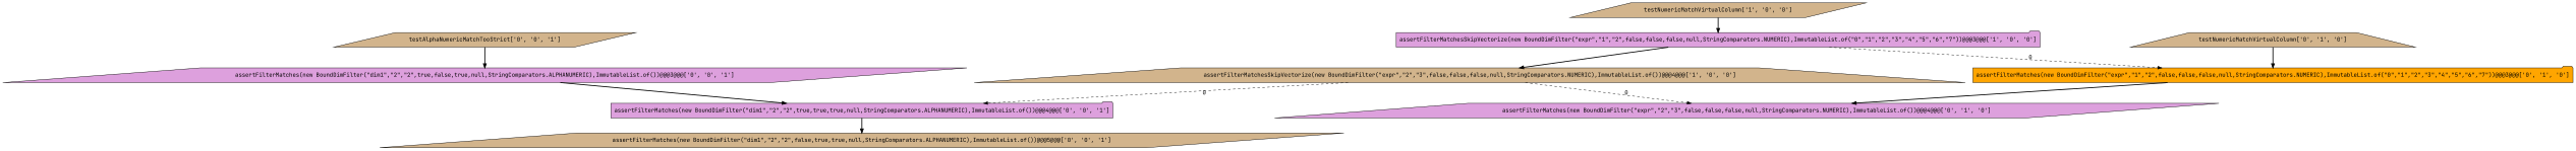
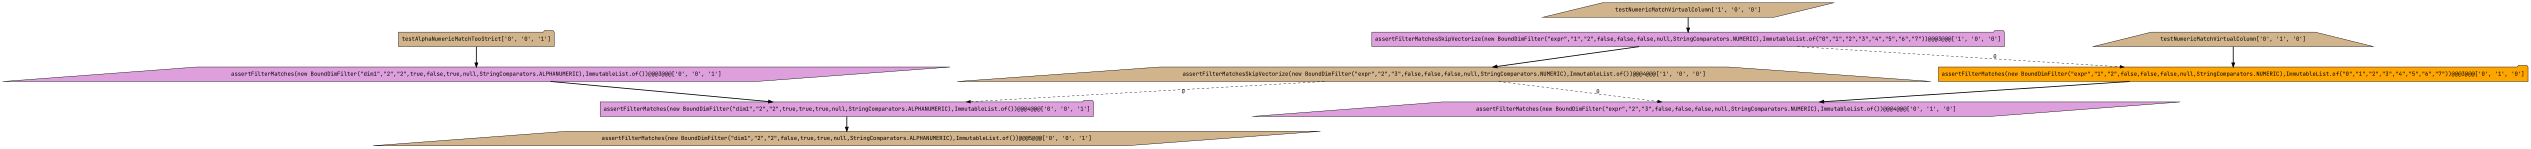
  digraph {
    fontname="JetBrains Mono"
    node [fillcolor=tan shape=parallelogram style=filled fontname="JetBrains Mono"]
    edge [style=bold fontname="JetBrains Mono"]
    n1 [label="assertFilterMatches(new BoundDimFilter(\"dim1\",\"2\",\"2\",false,true,true,null,StringComparators.ALPHANUMERIC),ImmutableList.of())@@@5@@@['0', '0', '1']"]
    n2 [fillcolor=plum label="assertFilterMatches(new BoundDimFilter(\"dim1\",\"2\",\"2\",true,true,true,null,StringComparators.ALPHANUMERIC),ImmutableList.of())@@@4@@@['0', '0', '1']" shape=folder]
    n3 [fillcolor=plum label="assertFilterMatches(new BoundDimFilter(\"expr\",\"2\",\"3\",false,false,false,null,StringComparators.NUMERIC),ImmutableList.of())@@@4@@@['0', '1', '0']"]
    n4 [label="testNumericMatchVirtualColumn['0', '1', '0']" shape=trapezium]
    n5 [fillcolor=orange label="assertFilterMatches(new BoundDimFilter(\"expr\",\"1\",\"2\",false,false,false,null,StringComparators.NUMERIC),ImmutableList.of(\"0\",\"1\",\"2\",\"3\",\"4\",\"5\",\"6\",\"7\"))@@@3@@@['0', '1', '0']" shape=folder]
-   n6 [label="testAlphaNumericMatchTooStrict['0', '0', '1']"]
+   n6 [label="testAlphaNumericMatchTooStrict['0', '0', '1']" shape=folder]
    n7 [fillcolor=plum label="assertFilterMatches(new BoundDimFilter(\"dim1\",\"2\",\"2\",true,false,true,null,StringComparators.ALPHANUMERIC),ImmutableList.of())@@@3@@@['0', '0', '1']"]
    n8 [fillcolor=plum label="assertFilterMatchesSkipVectorize(new BoundDimFilter(\"expr\",\"1\",\"2\",false,false,false,null,StringComparators.NUMERIC),ImmutableList.of(\"0\",\"1\",\"2\",\"3\",\"4\",\"5\",\"6\",\"7\"))@@@3@@@['1', '0', '0']" shape=folder]
    n9 [label="assertFilterMatchesSkipVectorize(new BoundDimFilter(\"expr\",\"2\",\"3\",false,false,false,null,StringComparators.NUMERIC),ImmutableList.of())@@@4@@@['1', '0', '0']" shape=trapezium]
    n10 [label="testNumericMatchVirtualColumn['1', '0', '0']"]
    n2 -> n1
    n4 -> n5
    n5 -> n3
    n6 -> n7
    n7 -> n2
    n8 -> n5 [label=0 style=dashed]
    n8 -> n9
    n9 -> n2 [label=0 style=dashed]
    n9 -> n3 [label=0 style=dashed]
    n10 -> n8
  }
